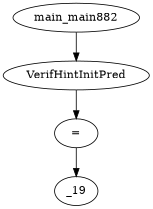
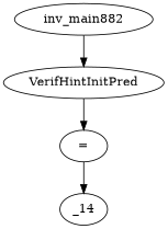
  digraph {
-   n1 [label=main_main882]
+   n1 [label=inv_main882]
    n2 [label=VerifHintInitPred]
    n3 [label="="]
-   n4 [label=_19]
+   n4 [label=_14]
    n1 -> n2
    n2 -> n3
    n3 -> n4
  }
